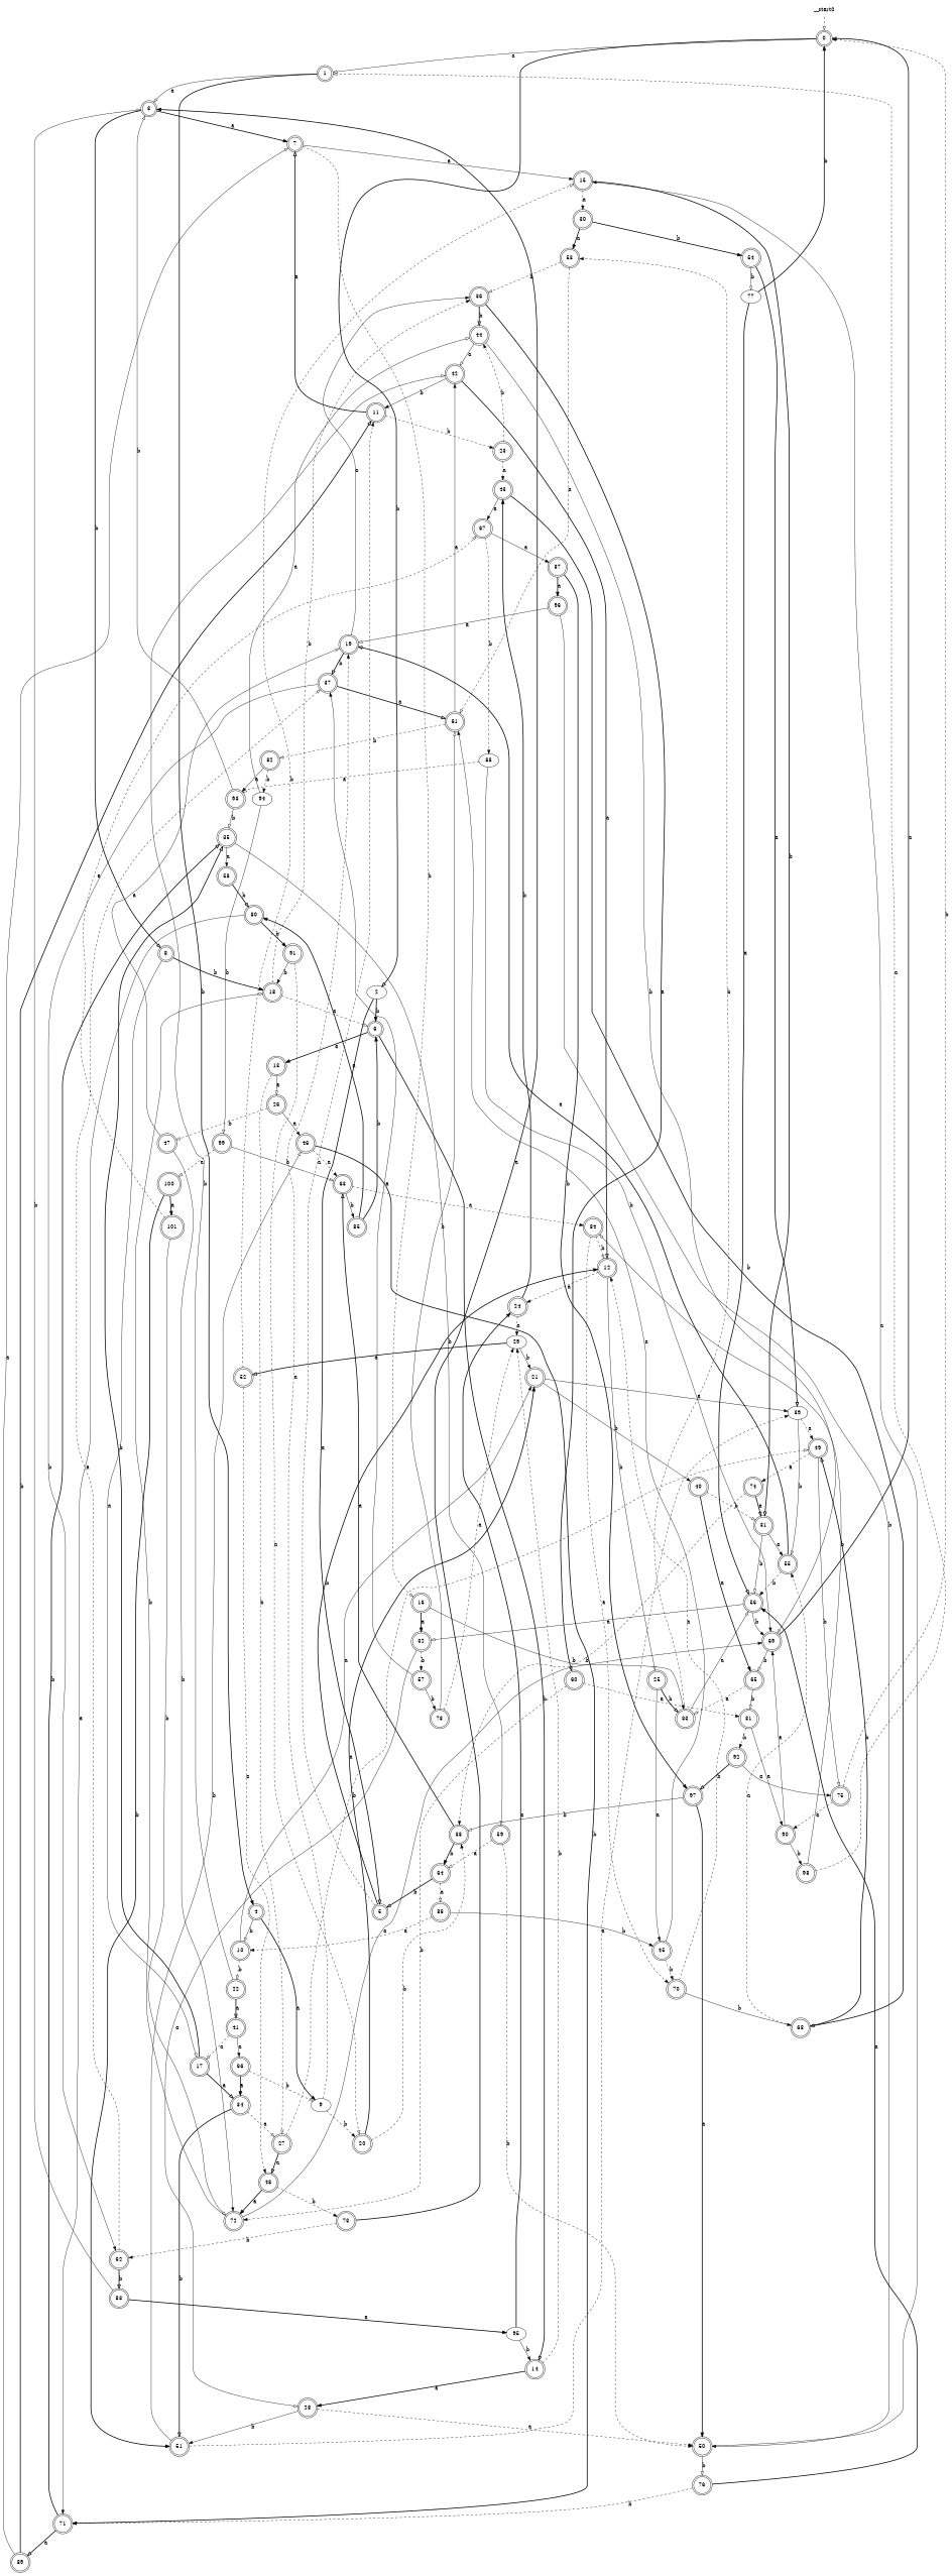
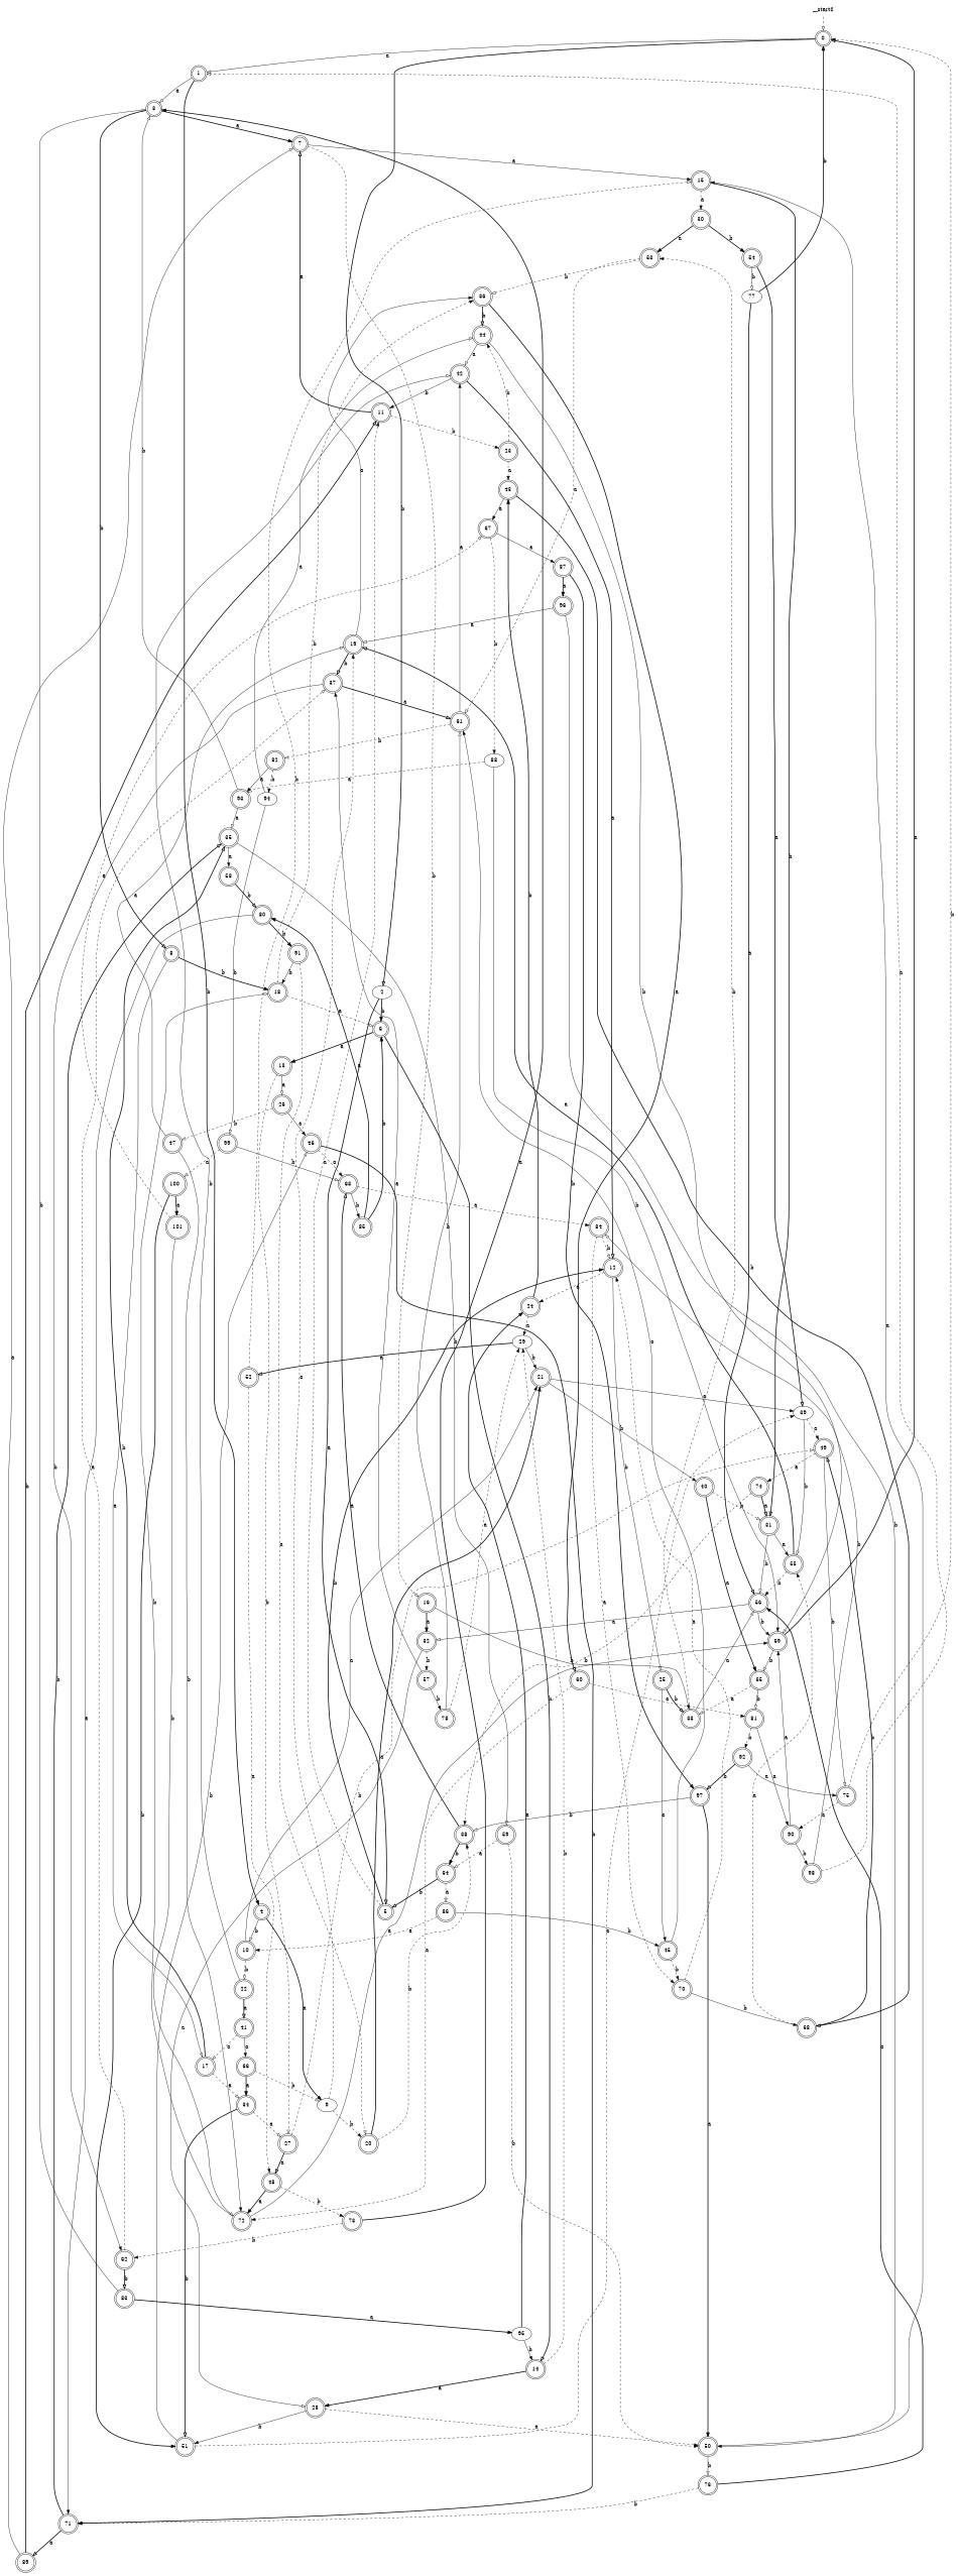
  digraph {
    node [shape=doublecircle]
    edge [arrowhead=normal style=solid]
    __start0 [shape=none]
    0
    1
    2 [shape=""]
    3
    4
    5
    6
    7
    8
    9 [shape=""]
    10
    11
    12
    13
    14
    15
    16
    17
    18
    19
    20
    21
    22
    23
    24
    25
    26
    27
    28
    29 [shape=""]
    30
    31
    32
    33
    34
    35
    36
    37
    38
    39 [shape=""]
    40
    41
    42
    43
    44
    45
    46
    47
    48
    49
    50
    51
    52
    53
    54
    55
    56
    57
    58
    59
    60
    61
    62
    63
    64
    65
    66
    67
    68
    69
    70
    71
    72
    73
    74
    75
    76
    77 [shape=""]
    78
    80
    81
    82
    83
    84
    85
    86
    87
    88 [shape=""]
    89
    90
    91
    92
    93
    94 [shape=""]
    95 [shape=""]
    96
    97
    98
    99
    100
    101
    __start0 -> 0 [arrowhead=onormal style=dashed]
    0 -> 1 [arrowhead=onormal label=a]
    0 -> 2 [arrowhead=onormal label=b style=bold]
    1 -> 3 [arrowhead=onormal label=a]
    1 -> 4 [label=b style=bold]
    2 -> 5 [arrowhead=onormal label=a style=bold]
    2 -> 6 [label=b style=bold]
    3 -> 7 [label=a style=bold]
    3 -> 8 [arrowhead=onormal label=b style=bold]
    4 -> 9 [label=a style=bold]
    4 -> 10 [arrowhead=onormal label=b]
    5 -> 11 [label=a style=dashed]
    5 -> 12 [label=b style=bold]
    6 -> 13 [label=a style=bold]
    6 -> 14 [arrowhead=onormal label=b style=bold]
    7 -> 15 [label=a]
    7 -> 16 [arrowhead=onormal label=b style=dashed]
    8 -> 17 [arrowhead=onormal label=a]
    8 -> 18 [label=b style=bold]
    9 -> 19 [label=a style=dashed]
    9 -> 20 [label=b style=dashed]
    10 -> 21 [label=a]
    10 -> 22 [arrowhead=onormal label=b style=dashed]
    11 -> 7 [arrowhead=onormal label=a style=bold]
    11 -> 23 [label=b style=dashed]
    12 -> 24 [label=a style=dashed]
    12 -> 25 [arrowhead=onormal label=b]
    13 -> 26 [arrowhead=onormal label=a]
    13 -> 27 [arrowhead=onormal label=b style=dashed]
    14 -> 28 [label=a style=bold]
    14 -> 29 [label=b style=dashed]
    15 -> 30 [label=a style=dashed]
    15 -> 31 [arrowhead=onormal label=b style=bold]
    16 -> 32 [label=a style=bold]
    16 -> 33 [label=b]
-   17 -> 34 [arrowhead=onormal label=a style=bold]
+   17 -> 34 [arrowhead=onormal label=a style=dashed]
    17 -> 35 [arrowhead=onormal label=b style=bold]
    18 -> 6 [arrowhead=onormal label=a style=dashed]
    18 -> 36 [label=b style=dashed]
    19 -> 36 [label=a]
    19 -> 37 [arrowhead=onormal label=b style=bold]
    20 -> 21 [label=a style=bold]
    20 -> 38 [label=b style=dashed]
    21 -> 39 [label=a]
    21 -> 40 [label=b]
    22 -> 41 [arrowhead=onormal label=a style=bold]
    22 -> 42 [arrowhead=onormal label=b]
    23 -> 43 [label=a style=dashed]
    23 -> 44 [label=b style=dashed]
    24 -> 29 [label=a style=dashed]
    24 -> 43 [label=b style=bold]
    25 -> 33 [arrowhead=onormal label=b style=bold]
    25 -> 45 [label=a]
    26 -> 46 [label=a]
    26 -> 47 [arrowhead=onormal label=b style=dashed]
    27 -> 48 [arrowhead=onormal label=a style=bold]
    27 -> 49 [arrowhead=onormal label=b style=dashed]
    28 -> 50 [label=a style=dashed]
    28 -> 51 [label=b]
    29 -> 21 [label=b]
    29 -> 52 [arrowhead=onormal label=a style=bold]
    30 -> 53 [label=a style=bold]
    30 -> 54 [label=b style=bold]
    31 -> 55 [label=a]
    31 -> 56 [arrowhead=onormal label=b]
    32 -> 28 [arrowhead=onormal label=a]
    32 -> 57 [label=b style=dashed]
    33 -> 53 [label=b style=dashed]
    33 -> 56 [arrowhead=onormal label=a]
    34 -> 27 [arrowhead=onormal label=a style=dashed]
    34 -> 51 [arrowhead=onormal label=b style=bold]
    35 -> 58 [label=a]
    35 -> 59 [arrowhead=onormal label=b]
    36 -> 44 [arrowhead=onormal label=b style=bold]
    36 -> 60 [arrowhead=onormal label=a style=bold]
    37 -> 61 [arrowhead=onormal label=a style=bold]
    37 -> 62 [label=b]
    38 -> 63 [arrowhead=onormal label=a style=bold]
    38 -> 64 [label=b style=bold]
    39 -> 49 [label=a style=dashed]
    39 -> 55 [arrowhead=onormal label=b]
    40 -> 31 [arrowhead=onormal label=b style=dashed]
    40 -> 65 [label=a style=bold]
    41 -> 17 [arrowhead=onormal label=a style=dashed]
    41 -> 66 [label=a]
    42 -> 11 [label=b]
    42 -> 12 [arrowhead=onormal label=a style=bold]
    43 -> 67 [label=a]
    43 -> 68 [arrowhead=onormal label=b style=bold]
    44 -> 42 [arrowhead=onormal label=a]
    44 -> 69 [arrowhead=onormal label=b]
    45 -> 61 [label=a]
    45 -> 70 [label=b style=dashed]
    46 -> 63 [label=a style=dashed]
    46 -> 71 [label=b style=bold]
    47 -> 19 [arrowhead=onormal label=a]
    47 -> 72 [label=b]
    48 -> 72 [label=a style=bold]
    48 -> 73 [label=b style=dashed]
    49 -> 74 [label=a style=dashed]
    49 -> 75 [arrowhead=onormal label=b]
    50 -> 15 [label=a]
    50 -> 76 [arrowhead=onormal label=b]
    51 -> 39 [label=a style=dashed]
    51 -> 46 [arrowhead=onormal label=b]
    52 -> 15 [arrowhead=onormal label=b style=dashed]
    52 -> 48 [label=a style=dashed]
    53 -> 36 [arrowhead=onormal label=b style=dashed]
    53 -> 61 [arrowhead=onormal label=a style=dashed]
    54 -> 39 [arrowhead=onormal label=a style=bold]
    54 -> 77 [arrowhead=onormal label=b]
    55 -> 19 [arrowhead=onormal label=a style=bold]
    55 -> 56 [label=b style=dashed]
    56 -> 32 [arrowhead=onormal label=a]
    56 -> 69 [label=b]
    57 -> 37 [label=a]
    57 -> 78 [label=b]
    58 -> 80 [arrowhead=onormal label=b style=bold]
    59 -> 50 [label=b style=dashed]
    59 -> 64 [arrowhead=onormal label=a style=dashed]
-   60 -> 72 [label=b style=dashed]
+   60 -> 72 [label=a style=dashed]
    60 -> 81 [label=a style=dashed]
    61 -> 42 [label=a]
    61 -> 82 [arrowhead=onormal label=b style=dashed]
    62 -> 37 [arrowhead=onormal label=a style=dashed]
    62 -> 83 [arrowhead=onormal label=b style=bold]
    63 -> 84 [label=a style=dashed]
    63 -> 85 [label=b]
    64 -> 5 [arrowhead=onormal label=b style=bold]
    64 -> 86 [arrowhead=onormal label=a style=dashed]
    65 -> 33 [arrowhead=onormal label=a style=dashed]
    65 -> 81 [arrowhead=onormal label=b]
    66 -> 9 [arrowhead=onormal label=b style=dashed]
    66 -> 34 [label=a style=bold]
    67 -> 87 [label=a]
    67 -> 88 [label=b style=dashed]
    68 -> 49 [arrowhead=onormal label=b style=bold]
    68 -> 55 [label=a style=dashed]
    69 -> 0 [arrowhead=onormal label=a style=bold]
    69 -> 65 [arrowhead=onormal label=b]
    70 -> 12 [label=a style=dashed]
    70 -> 68 [label=b]
    71 -> 35 [arrowhead=onormal label=b style=bold]
    71 -> 89 [arrowhead=onormal label=a style=bold]
    72 -> 18 [arrowhead=onormal label=b]
    72 -> 69 [label=a]
    73 -> 3 [label=a style=bold]
    73 -> 62 [label=b style=dashed]
    74 -> 31 [arrowhead=onormal label=a style=bold]
    74 -> 38 [label=b style=dashed]
    75 -> 0 [label=b style=dashed]
    75 -> 90 [label=a style=dashed]
    76 -> 56 [label=a style=bold]
    76 -> 71 [arrowhead=onormal label=b style=dashed]
    77 -> 0 [label=b style=bold]
    77 -> 56 [arrowhead=onormal label=a style=bold]
    78 -> 29 [label=a style=dashed]
    78 -> 61 [arrowhead=onormal label=b]
    80 -> 71 [label=a]
    80 -> 91 [label=b style=bold]
    81 -> 90 [label=a]
    81 -> 92 [label=b style=dashed]
    82 -> 93 [label=a]
    82 -> 94 [label=b style=dashed]
    83 -> 3 [arrowhead=onormal label=b]
    83 -> 95 [label=a style=bold]
    84 -> 12 [arrowhead=onormal label=b style=dashed]
    84 -> 70 [label=a style=dashed]
    85 -> 6 [label=b style=bold]
    85 -> 80 [label=a style=bold]
    86 -> 10 [label=a style=dashed]
    86 -> 45 [label=b]
    87 -> 96 [label=a style=bold]
    87 -> 97 [label=b style=bold]
    88 -> 69 [label=b]
    88 -> 93 [arrowhead=onormal label=a style=dashed]
    89 -> 7 [arrowhead=onormal label=a]
    89 -> 11 [arrowhead=onormal label=b style=bold]
    90 -> 69 [label=a]
    90 -> 98 [label=b]
    91 -> 18 [label=b]
    91 -> 20 [arrowhead=onormal label=a style=dashed]
    92 -> 75 [label=a]
    92 -> 97 [arrowhead=onormal label=b style=bold]
    93 -> 3 [arrowhead=onormal label=b]
-   93 -> 35 [arrowhead=onormal label=b]
+   93 -> 35 [arrowhead=onormal label=a]
    94 -> 44 [arrowhead=onormal label=a]
    94 -> 99 [arrowhead=onormal label=b]
    95 -> 14 [label=b]
    95 -> 24 [label=a style=bold]
    96 -> 19 [arrowhead=onormal label=a]
    96 -> 50 [label=b]
    97 -> 38 [arrowhead=onormal label=b]
    97 -> 50 [label=a style=bold]
    98 -> 1 [arrowhead=onormal label=a style=dashed]
    98 -> 84 [arrowhead=onormal label=b]
    99 -> 63 [arrowhead=onormal label=b]
    99 -> 100 [arrowhead=onormal label=a style=dashed]
    100 -> 51 [label=b style=bold]
    100 -> 101 [label=a style=bold]
    101 -> 67 [arrowhead=onormal label=a style=dashed]
    101 -> 72 [arrowhead=onormal label=b]
  }
